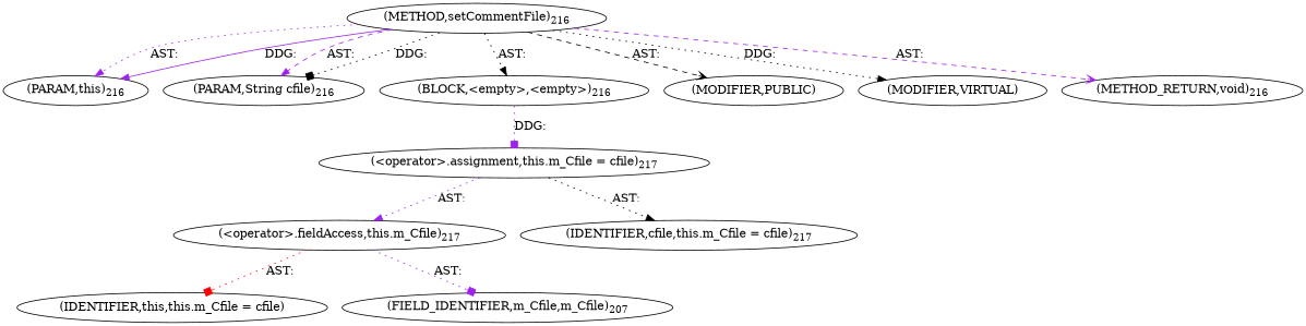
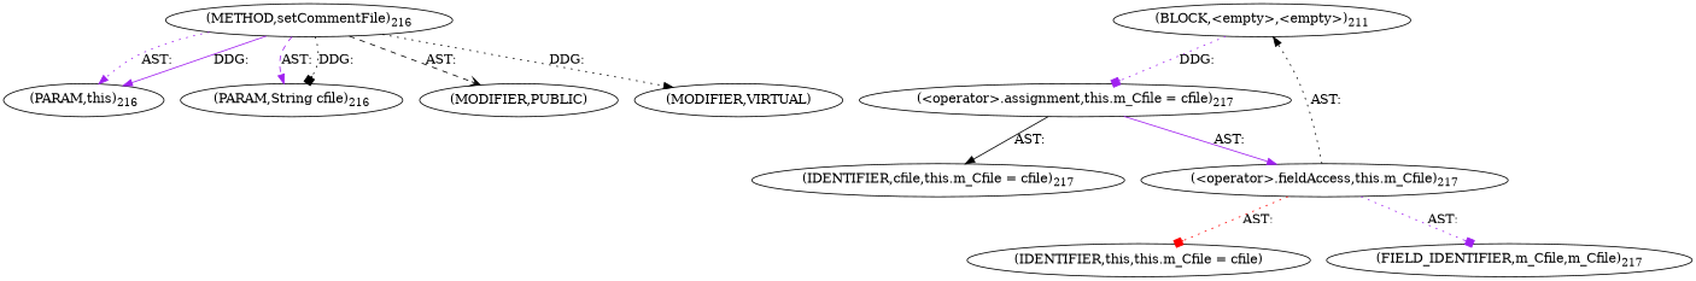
  digraph {
    edge [arrowhead=normal color=purple style=dotted]
    n1 [label=<(METHOD,setCommentFile)<SUB>216</SUB>>]
    n2 [label=<(PARAM,this)<SUB>216</SUB>>]
    n3 [label=<(PARAM,String cfile)<SUB>216</SUB>>]
-   n4 [label=<(BLOCK,&lt;empty&gt;,&lt;empty&gt;)<SUB>216</SUB>>]
+   n4 [label=<(BLOCK,&lt;empty&gt;,&lt;empty&gt;)<SUB>211</SUB>>]
    n5 [label=<(MODIFIER,PUBLIC)>]
    n6 [label=<(MODIFIER,VIRTUAL)>]
-   n7 [label=<(METHOD_RETURN,void)<SUB>216</SUB>>]
    n8 [label=<(&lt;operator&gt;.assignment,this.m_Cfile = cfile)<SUB>217</SUB>>]
    n9 [label=<(&lt;operator&gt;.fieldAccess,this.m_Cfile)<SUB>217</SUB>>]
    n10 [label=<(IDENTIFIER,cfile,this.m_Cfile = cfile)<SUB>217</SUB>>]
    n11 [label=<(IDENTIFIER,this,this.m_Cfile = cfile)>]
-   n12 [label=<(FIELD_IDENTIFIER,m_Cfile,m_Cfile)<SUB>207</SUB>>]
+   n12 [label=<(FIELD_IDENTIFIER,m_Cfile,m_Cfile)<SUB>217</SUB>>]
    n1 -> n2 [label="AST: "]
    n1 -> n2 [label="DDG: " style=solid]
    n1 -> n3 [label="AST: " style=dashed]
    n1 -> n3 [arrowhead=box color=black label="DDG: "]
-   n1 -> n4 [color=black label="AST: "]
+   n9 -> n4 [color=black label="AST: "]
    n1 -> n5 [arrowhead=vee color=black label="AST: " style=dashed]
    n1 -> n6 [color=black label="DDG: "]
-   n1 -> n7 [arrowhead=vee label="AST: " style=dashed]
    n4 -> n8 [arrowhead=box label="DDG: "]
-   n8 -> n9 [label="AST: "]
-   n8 -> n10 [color=black label="AST: "]
+   n8 -> n9 [label="AST: " style=solid]
+   n8 -> n10 [color=black label="AST: " style=solid]
    n9 -> n11 [arrowhead=box color=red label="AST: "]
    n9 -> n12 [arrowhead=box label="AST: "]
  }
